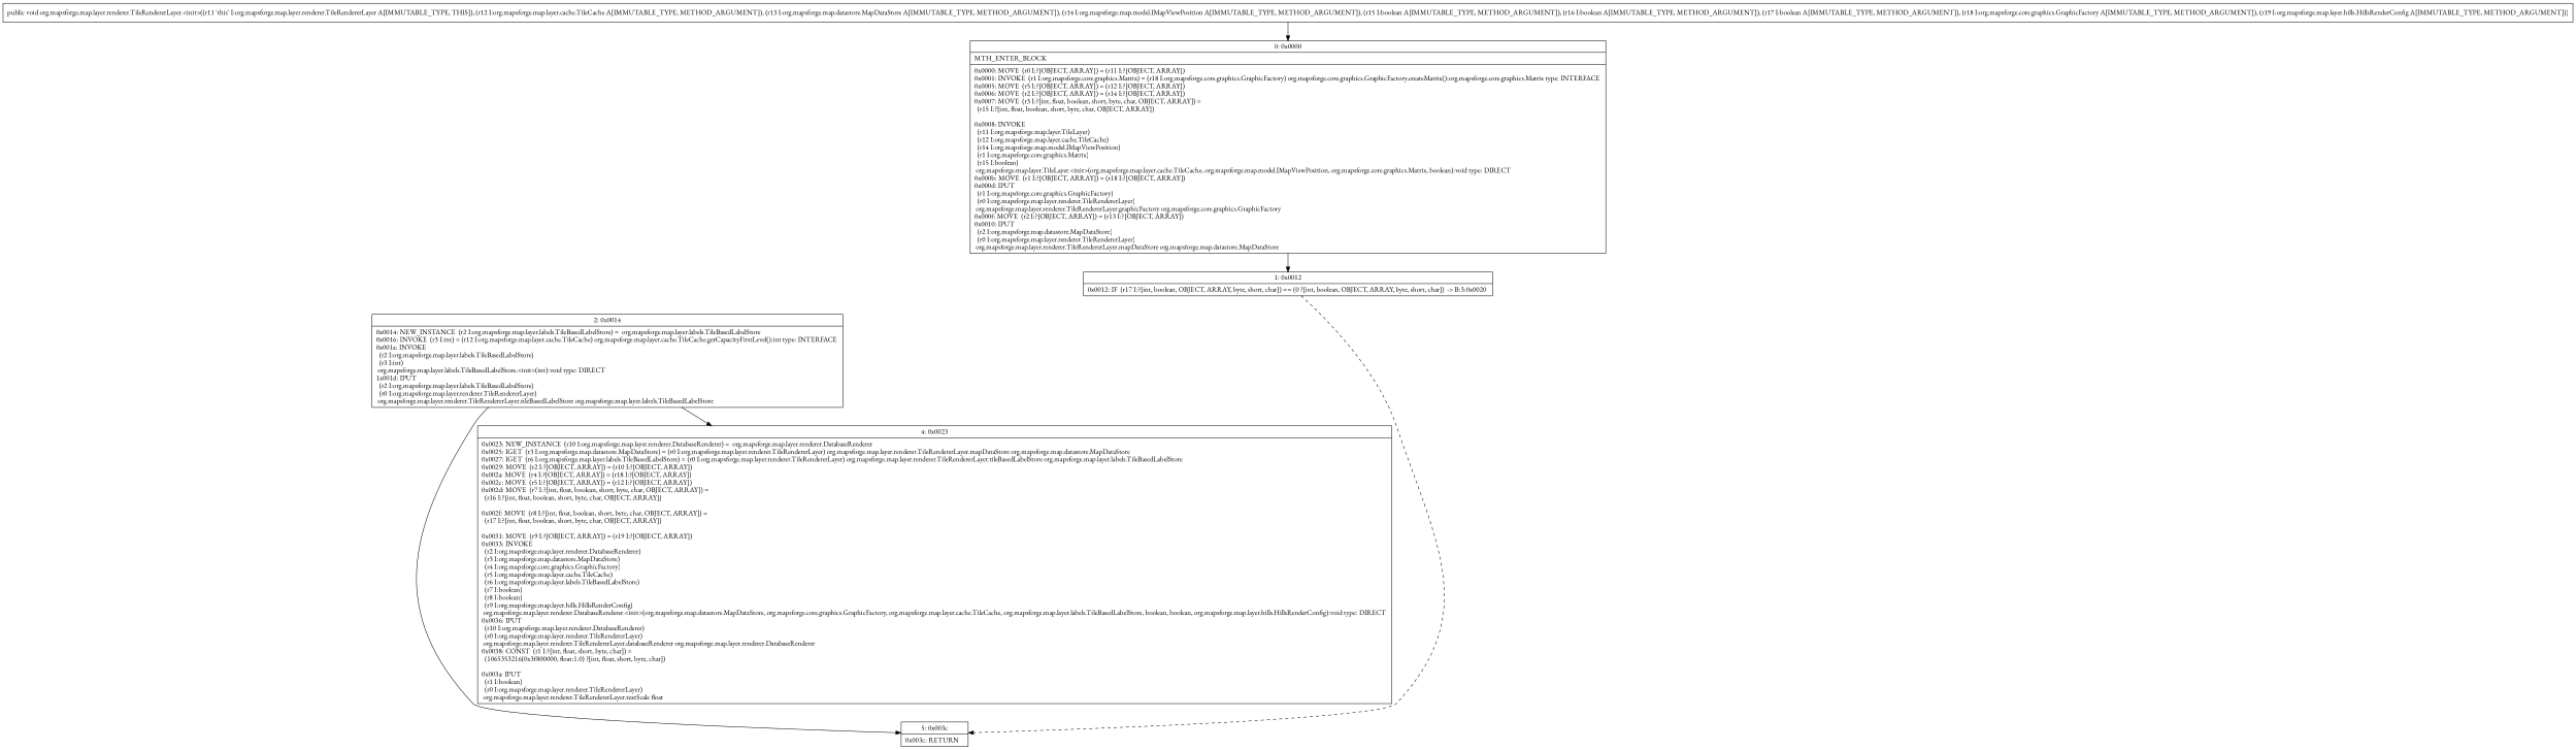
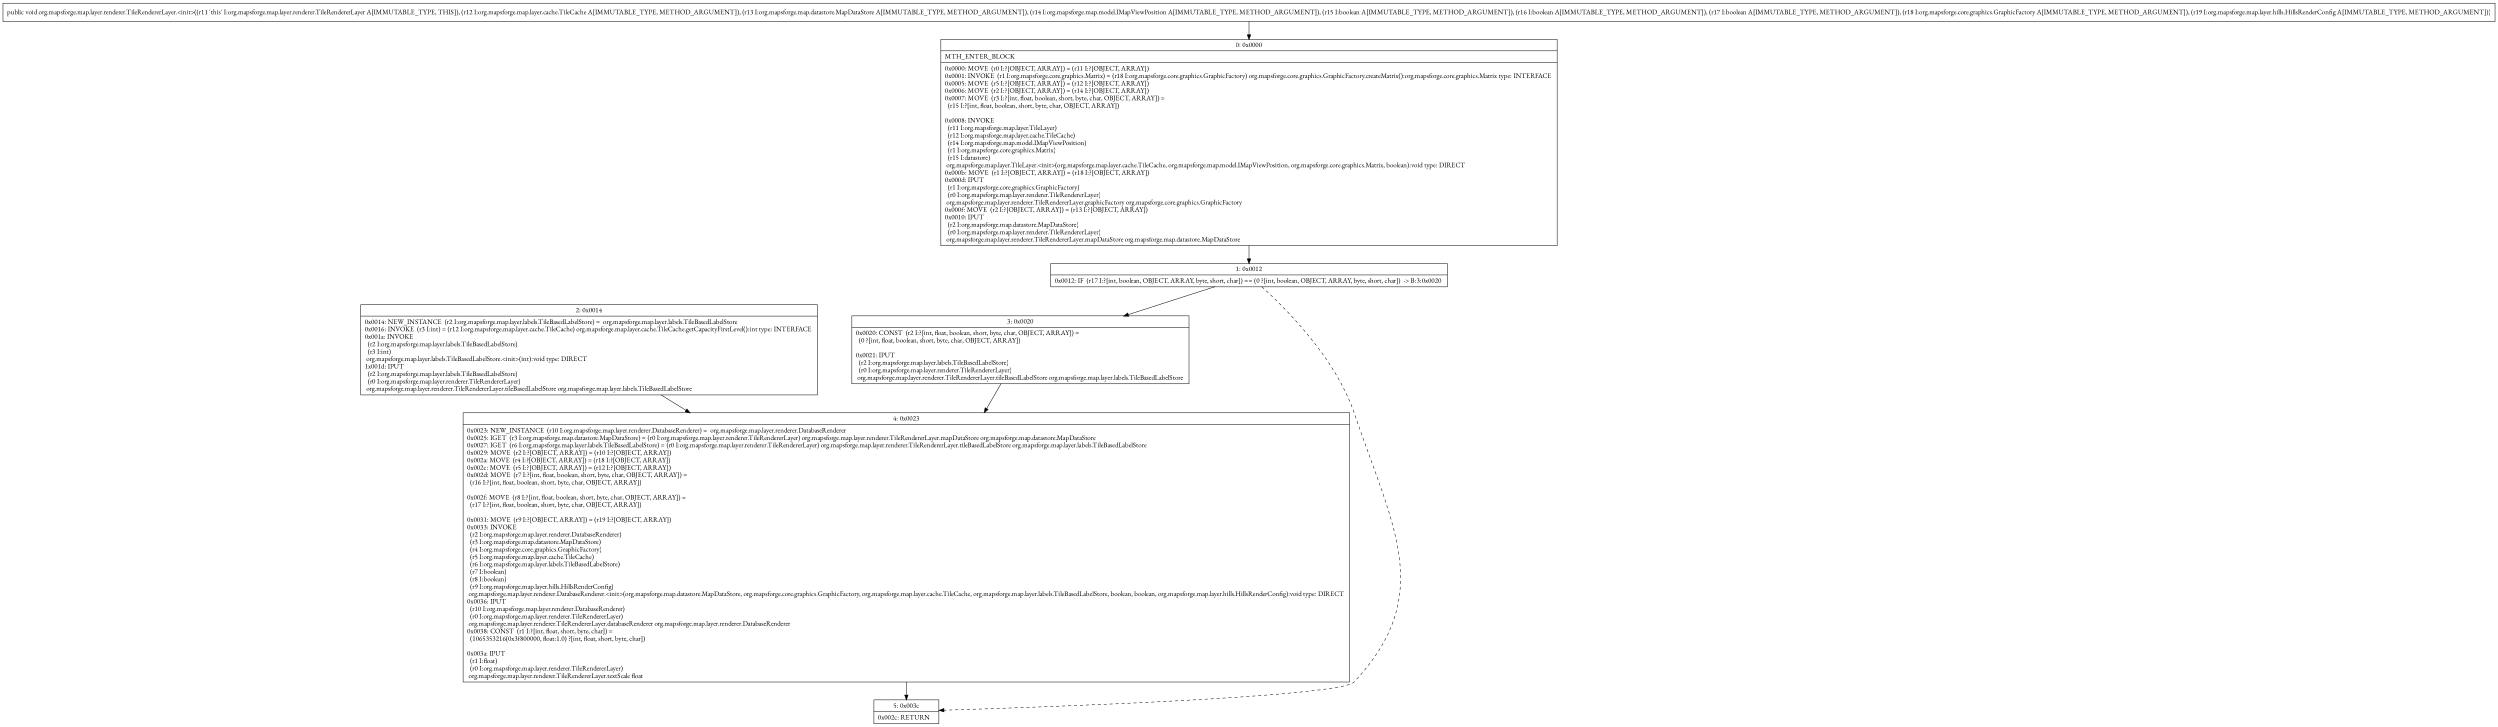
  digraph {
    fontname="EB Garamond"
    node [fontname="EB Garamond" shape=record]
    edge [fontname="EB Garamond"]
-   n1 [label="{0\:\ 0x0000|MTH_ENTER_BLOCK\l|0x0000: MOVE  (r0 I:?[OBJECT, ARRAY]) = (r11 I:?[OBJECT, ARRAY]) \l0x0001: INVOKE  (r1 I:org.mapsforge.core.graphics.Matrix) = (r18 I:org.mapsforge.core.graphics.GraphicFactory) org.mapsforge.core.graphics.GraphicFactory.createMatrix():org.mapsforge.core.graphics.Matrix type: INTERFACE \l0x0005: MOVE  (r5 I:?[OBJECT, ARRAY]) = (r12 I:?[OBJECT, ARRAY]) \l0x0006: MOVE  (r2 I:?[OBJECT, ARRAY]) = (r14 I:?[OBJECT, ARRAY]) \l0x0007: MOVE  (r3 I:?[int, float, boolean, short, byte, char, OBJECT, ARRAY]) = \l  (r15 I:?[int, float, boolean, short, byte, char, OBJECT, ARRAY])\l \l0x0008: INVOKE  \l  (r11 I:org.mapsforge.map.layer.TileLayer)\l  (r12 I:org.mapsforge.map.layer.cache.TileCache)\l  (r14 I:org.mapsforge.map.model.IMapViewPosition)\l  (r1 I:org.mapsforge.core.graphics.Matrix)\l  (r15 I:boolean)\l org.mapsforge.map.layer.TileLayer.\<init\>(org.mapsforge.map.layer.cache.TileCache, org.mapsforge.map.model.IMapViewPosition, org.mapsforge.core.graphics.Matrix, boolean):void type: DIRECT \l0x000b: MOVE  (r1 I:?[OBJECT, ARRAY]) = (r18 I:?[OBJECT, ARRAY]) \l0x000d: IPUT  \l  (r1 I:org.mapsforge.core.graphics.GraphicFactory)\l  (r0 I:org.mapsforge.map.layer.renderer.TileRendererLayer)\l org.mapsforge.map.layer.renderer.TileRendererLayer.graphicFactory org.mapsforge.core.graphics.GraphicFactory \l0x000f: MOVE  (r2 I:?[OBJECT, ARRAY]) = (r13 I:?[OBJECT, ARRAY]) \l0x0010: IPUT  \l  (r2 I:org.mapsforge.map.datastore.MapDataStore)\l  (r0 I:org.mapsforge.map.layer.renderer.TileRendererLayer)\l org.mapsforge.map.layer.renderer.TileRendererLayer.mapDataStore org.mapsforge.map.datastore.MapDataStore \l}"]
+   n1 [label="{0\:\ 0x0000|MTH_ENTER_BLOCK\l|0x0000: MOVE  (r0 I:?[OBJECT, ARRAY]) = (r11 I:?[OBJECT, ARRAY]) \l0x0001: INVOKE  (r1 I:org.mapsforge.core.graphics.Matrix) = (r18 I:org.mapsforge.core.graphics.GraphicFactory) org.mapsforge.core.graphics.GraphicFactory.createMatrix():org.mapsforge.core.graphics.Matrix type: INTERFACE \l0x0005: MOVE  (r5 I:?[OBJECT, ARRAY]) = (r12 I:?[OBJECT, ARRAY]) \l0x0006: MOVE  (r2 I:?[OBJECT, ARRAY]) = (r14 I:?[OBJECT, ARRAY]) \l0x0007: MOVE  (r3 I:?[int, float, boolean, short, byte, char, OBJECT, ARRAY]) = \l  (r15 I:?[int, float, boolean, short, byte, char, OBJECT, ARRAY])\l \l0x0008: INVOKE  \l  (r11 I:org.mapsforge.map.layer.TileLayer)\l  (r12 I:org.mapsforge.map.layer.cache.TileCache)\l  (r14 I:org.mapsforge.map.model.IMapViewPosition)\l  (r1 I:org.mapsforge.core.graphics.Matrix)\l  (r15 I:datastore)\l org.mapsforge.map.layer.TileLayer.\<init\>(org.mapsforge.map.layer.cache.TileCache, org.mapsforge.map.model.IMapViewPosition, org.mapsforge.core.graphics.Matrix, boolean):void type: DIRECT \l0x000b: MOVE  (r1 I:?[OBJECT, ARRAY]) = (r18 I:?[OBJECT, ARRAY]) \l0x000d: IPUT  \l  (r1 I:org.mapsforge.core.graphics.GraphicFactory)\l  (r0 I:org.mapsforge.map.layer.renderer.TileRendererLayer)\l org.mapsforge.map.layer.renderer.TileRendererLayer.graphicFactory org.mapsforge.core.graphics.GraphicFactory \l0x000f: MOVE  (r2 I:?[OBJECT, ARRAY]) = (r13 I:?[OBJECT, ARRAY]) \l0x0010: IPUT  \l  (r2 I:org.mapsforge.map.datastore.MapDataStore)\l  (r0 I:org.mapsforge.map.layer.renderer.TileRendererLayer)\l org.mapsforge.map.layer.renderer.TileRendererLayer.mapDataStore org.mapsforge.map.datastore.MapDataStore \l}"]
    n2 [label="{1\:\ 0x0012|0x0012: IF  (r17 I:?[int, boolean, OBJECT, ARRAY, byte, short, char]) == (0 ?[int, boolean, OBJECT, ARRAY, byte, short, char])  \-\> B:3:0x0020 \l}"]
-   n4 [label="{5\:\ 0x003c|0x003c: RETURN   \l}"]
+   n3 [label="{3\:\ 0x0020|0x0020: CONST  (r2 I:?[int, float, boolean, short, byte, char, OBJECT, ARRAY]) = \l  (0 ?[int, float, boolean, short, byte, char, OBJECT, ARRAY])\l \l0x0021: IPUT  \l  (r2 I:org.mapsforge.map.layer.labels.TileBasedLabelStore)\l  (r0 I:org.mapsforge.map.layer.renderer.TileRendererLayer)\l org.mapsforge.map.layer.renderer.TileRendererLayer.tileBasedLabelStore org.mapsforge.map.layer.labels.TileBasedLabelStore \l}"]
+   n4 [label="{5\:\ 0x003c|0x002c: RETURN   \l}"]
    n5 [label="{2\:\ 0x0014|0x0014: NEW_INSTANCE  (r2 I:org.mapsforge.map.layer.labels.TileBasedLabelStore) =  org.mapsforge.map.layer.labels.TileBasedLabelStore \l0x0016: INVOKE  (r3 I:int) = (r12 I:org.mapsforge.map.layer.cache.TileCache) org.mapsforge.map.layer.cache.TileCache.getCapacityFirstLevel():int type: INTERFACE \l0x001a: INVOKE  \l  (r2 I:org.mapsforge.map.layer.labels.TileBasedLabelStore)\l  (r3 I:int)\l org.mapsforge.map.layer.labels.TileBasedLabelStore.\<init\>(int):void type: DIRECT \l1x001d: IPUT  \l  (r2 I:org.mapsforge.map.layer.labels.TileBasedLabelStore)\l  (r0 I:org.mapsforge.map.layer.renderer.TileRendererLayer)\l org.mapsforge.map.layer.renderer.TileRendererLayer.tileBasedLabelStore org.mapsforge.map.layer.labels.TileBasedLabelStore \l}"]
-   n6 [label="{4\:\ 0x0023|0x0023: NEW_INSTANCE  (r10 I:org.mapsforge.map.layer.renderer.DatabaseRenderer) =  org.mapsforge.map.layer.renderer.DatabaseRenderer \l0x0025: IGET  (r3 I:org.mapsforge.map.datastore.MapDataStore) = (r0 I:org.mapsforge.map.layer.renderer.TileRendererLayer) org.mapsforge.map.layer.renderer.TileRendererLayer.mapDataStore org.mapsforge.map.datastore.MapDataStore \l0x0027: IGET  (r6 I:org.mapsforge.map.layer.labels.TileBasedLabelStore) = (r0 I:org.mapsforge.map.layer.renderer.TileRendererLayer) org.mapsforge.map.layer.renderer.TileRendererLayer.tileBasedLabelStore org.mapsforge.map.layer.labels.TileBasedLabelStore \l0x0029: MOVE  (r2 I:?[OBJECT, ARRAY]) = (r10 I:?[OBJECT, ARRAY]) \l0x002a: MOVE  (r4 I:?[OBJECT, ARRAY]) = (r18 I:?[OBJECT, ARRAY]) \l0x002c: MOVE  (r5 I:?[OBJECT, ARRAY]) = (r12 I:?[OBJECT, ARRAY]) \l0x002d: MOVE  (r7 I:?[int, float, boolean, short, byte, char, OBJECT, ARRAY]) = \l  (r16 I:?[int, float, boolean, short, byte, char, OBJECT, ARRAY])\l \l0x002f: MOVE  (r8 I:?[int, float, boolean, short, byte, char, OBJECT, ARRAY]) = \l  (r17 I:?[int, float, boolean, short, byte, char, OBJECT, ARRAY])\l \l0x0031: MOVE  (r9 I:?[OBJECT, ARRAY]) = (r19 I:?[OBJECT, ARRAY]) \l0x0033: INVOKE  \l  (r2 I:org.mapsforge.map.layer.renderer.DatabaseRenderer)\l  (r3 I:org.mapsforge.map.datastore.MapDataStore)\l  (r4 I:org.mapsforge.core.graphics.GraphicFactory)\l  (r5 I:org.mapsforge.map.layer.cache.TileCache)\l  (r6 I:org.mapsforge.map.layer.labels.TileBasedLabelStore)\l  (r7 I:boolean)\l  (r8 I:boolean)\l  (r9 I:org.mapsforge.map.layer.hills.HillsRenderConfig)\l org.mapsforge.map.layer.renderer.DatabaseRenderer.\<init\>(org.mapsforge.map.datastore.MapDataStore, org.mapsforge.core.graphics.GraphicFactory, org.mapsforge.map.layer.cache.TileCache, org.mapsforge.map.layer.labels.TileBasedLabelStore, boolean, boolean, org.mapsforge.map.layer.hills.HillsRenderConfig):void type: DIRECT \l0x0036: IPUT  \l  (r10 I:org.mapsforge.map.layer.renderer.DatabaseRenderer)\l  (r0 I:org.mapsforge.map.layer.renderer.TileRendererLayer)\l org.mapsforge.map.layer.renderer.TileRendererLayer.databaseRenderer org.mapsforge.map.layer.renderer.DatabaseRenderer \l0x0038: CONST  (r1 I:?[int, float, short, byte, char]) = \l  (1065353216(0x3f800000, float:1.0) ?[int, float, short, byte, char])\l \l0x003a: IPUT  \l  (r1 I:boolean)\l  (r0 I:org.mapsforge.map.layer.renderer.TileRendererLayer)\l org.mapsforge.map.layer.renderer.TileRendererLayer.textScale float \l}"]
+   n6 [label="{4\:\ 0x0023|0x0023: NEW_INSTANCE  (r10 I:org.mapsforge.map.layer.renderer.DatabaseRenderer) =  org.mapsforge.map.layer.renderer.DatabaseRenderer \l0x0025: IGET  (r3 I:org.mapsforge.map.datastore.MapDataStore) = (r0 I:org.mapsforge.map.layer.renderer.TileRendererLayer) org.mapsforge.map.layer.renderer.TileRendererLayer.mapDataStore org.mapsforge.map.datastore.MapDataStore \l0x0027: IGET  (r6 I:org.mapsforge.map.layer.labels.TileBasedLabelStore) = (r0 I:org.mapsforge.map.layer.renderer.TileRendererLayer) org.mapsforge.map.layer.renderer.TileRendererLayer.tileBasedLabelStore org.mapsforge.map.layer.labels.TileBasedLabelStore \l0x0029: MOVE  (r2 I:?[OBJECT, ARRAY]) = (r10 I:?[OBJECT, ARRAY]) \l0x002a: MOVE  (r4 I:?[OBJECT, ARRAY]) = (r18 I:?[OBJECT, ARRAY]) \l0x002c: MOVE  (r5 I:?[OBJECT, ARRAY]) = (r12 I:?[OBJECT, ARRAY]) \l0x002d: MOVE  (r7 I:?[int, float, boolean, short, byte, char, OBJECT, ARRAY]) = \l  (r16 I:?[int, float, boolean, short, byte, char, OBJECT, ARRAY])\l \l0x002f: MOVE  (r8 I:?[int, float, boolean, short, byte, char, OBJECT, ARRAY]) = \l  (r17 I:?[int, float, boolean, short, byte, char, OBJECT, ARRAY])\l \l0x0031: MOVE  (r9 I:?[OBJECT, ARRAY]) = (r19 I:?[OBJECT, ARRAY]) \l0x0033: INVOKE  \l  (r2 I:org.mapsforge.map.layer.renderer.DatabaseRenderer)\l  (r3 I:org.mapsforge.map.datastore.MapDataStore)\l  (r4 I:org.mapsforge.core.graphics.GraphicFactory)\l  (r5 I:org.mapsforge.map.layer.cache.TileCache)\l  (r6 I:org.mapsforge.map.layer.labels.TileBasedLabelStore)\l  (r7 I:boolean)\l  (r8 I:boolean)\l  (r9 I:org.mapsforge.map.layer.hills.HillsRenderConfig)\l org.mapsforge.map.layer.renderer.DatabaseRenderer.\<init\>(org.mapsforge.map.datastore.MapDataStore, org.mapsforge.core.graphics.GraphicFactory, org.mapsforge.map.layer.cache.TileCache, org.mapsforge.map.layer.labels.TileBasedLabelStore, boolean, boolean, org.mapsforge.map.layer.hills.HillsRenderConfig):void type: DIRECT \l0x0036: IPUT  \l  (r10 I:org.mapsforge.map.layer.renderer.DatabaseRenderer)\l  (r0 I:org.mapsforge.map.layer.renderer.TileRendererLayer)\l org.mapsforge.map.layer.renderer.TileRendererLayer.databaseRenderer org.mapsforge.map.layer.renderer.DatabaseRenderer \l0x0038: CONST  (r1 I:?[int, float, short, byte, char]) = \l  (1065353216(0x3f800000, float:1.0) ?[int, float, short, byte, char])\l \l0x003a: IPUT  \l  (r1 I:float)\l  (r0 I:org.mapsforge.map.layer.renderer.TileRendererLayer)\l org.mapsforge.map.layer.renderer.TileRendererLayer.textScale float \l}"]
    n7 [label="{public void org.mapsforge.map.layer.renderer.TileRendererLayer.\<init\>((r11 'this' I:org.mapsforge.map.layer.renderer.TileRendererLayer A[IMMUTABLE_TYPE, THIS]), (r12 I:org.mapsforge.map.layer.cache.TileCache A[IMMUTABLE_TYPE, METHOD_ARGUMENT]), (r13 I:org.mapsforge.map.datastore.MapDataStore A[IMMUTABLE_TYPE, METHOD_ARGUMENT]), (r14 I:org.mapsforge.map.model.IMapViewPosition A[IMMUTABLE_TYPE, METHOD_ARGUMENT]), (r15 I:boolean A[IMMUTABLE_TYPE, METHOD_ARGUMENT]), (r16 I:boolean A[IMMUTABLE_TYPE, METHOD_ARGUMENT]), (r17 I:boolean A[IMMUTABLE_TYPE, METHOD_ARGUMENT]), (r18 I:org.mapsforge.core.graphics.GraphicFactory A[IMMUTABLE_TYPE, METHOD_ARGUMENT]), (r19 I:org.mapsforge.map.layer.hills.HillsRenderConfig A[IMMUTABLE_TYPE, METHOD_ARGUMENT])) }"]
    n1 -> n2
+   n2 -> n3
    n2 -> n4 [style=dashed]
+   n3 -> n6
    n5 -> n6
-   n5 -> n4
+   n6 -> n4
    n7 -> n1
  }
